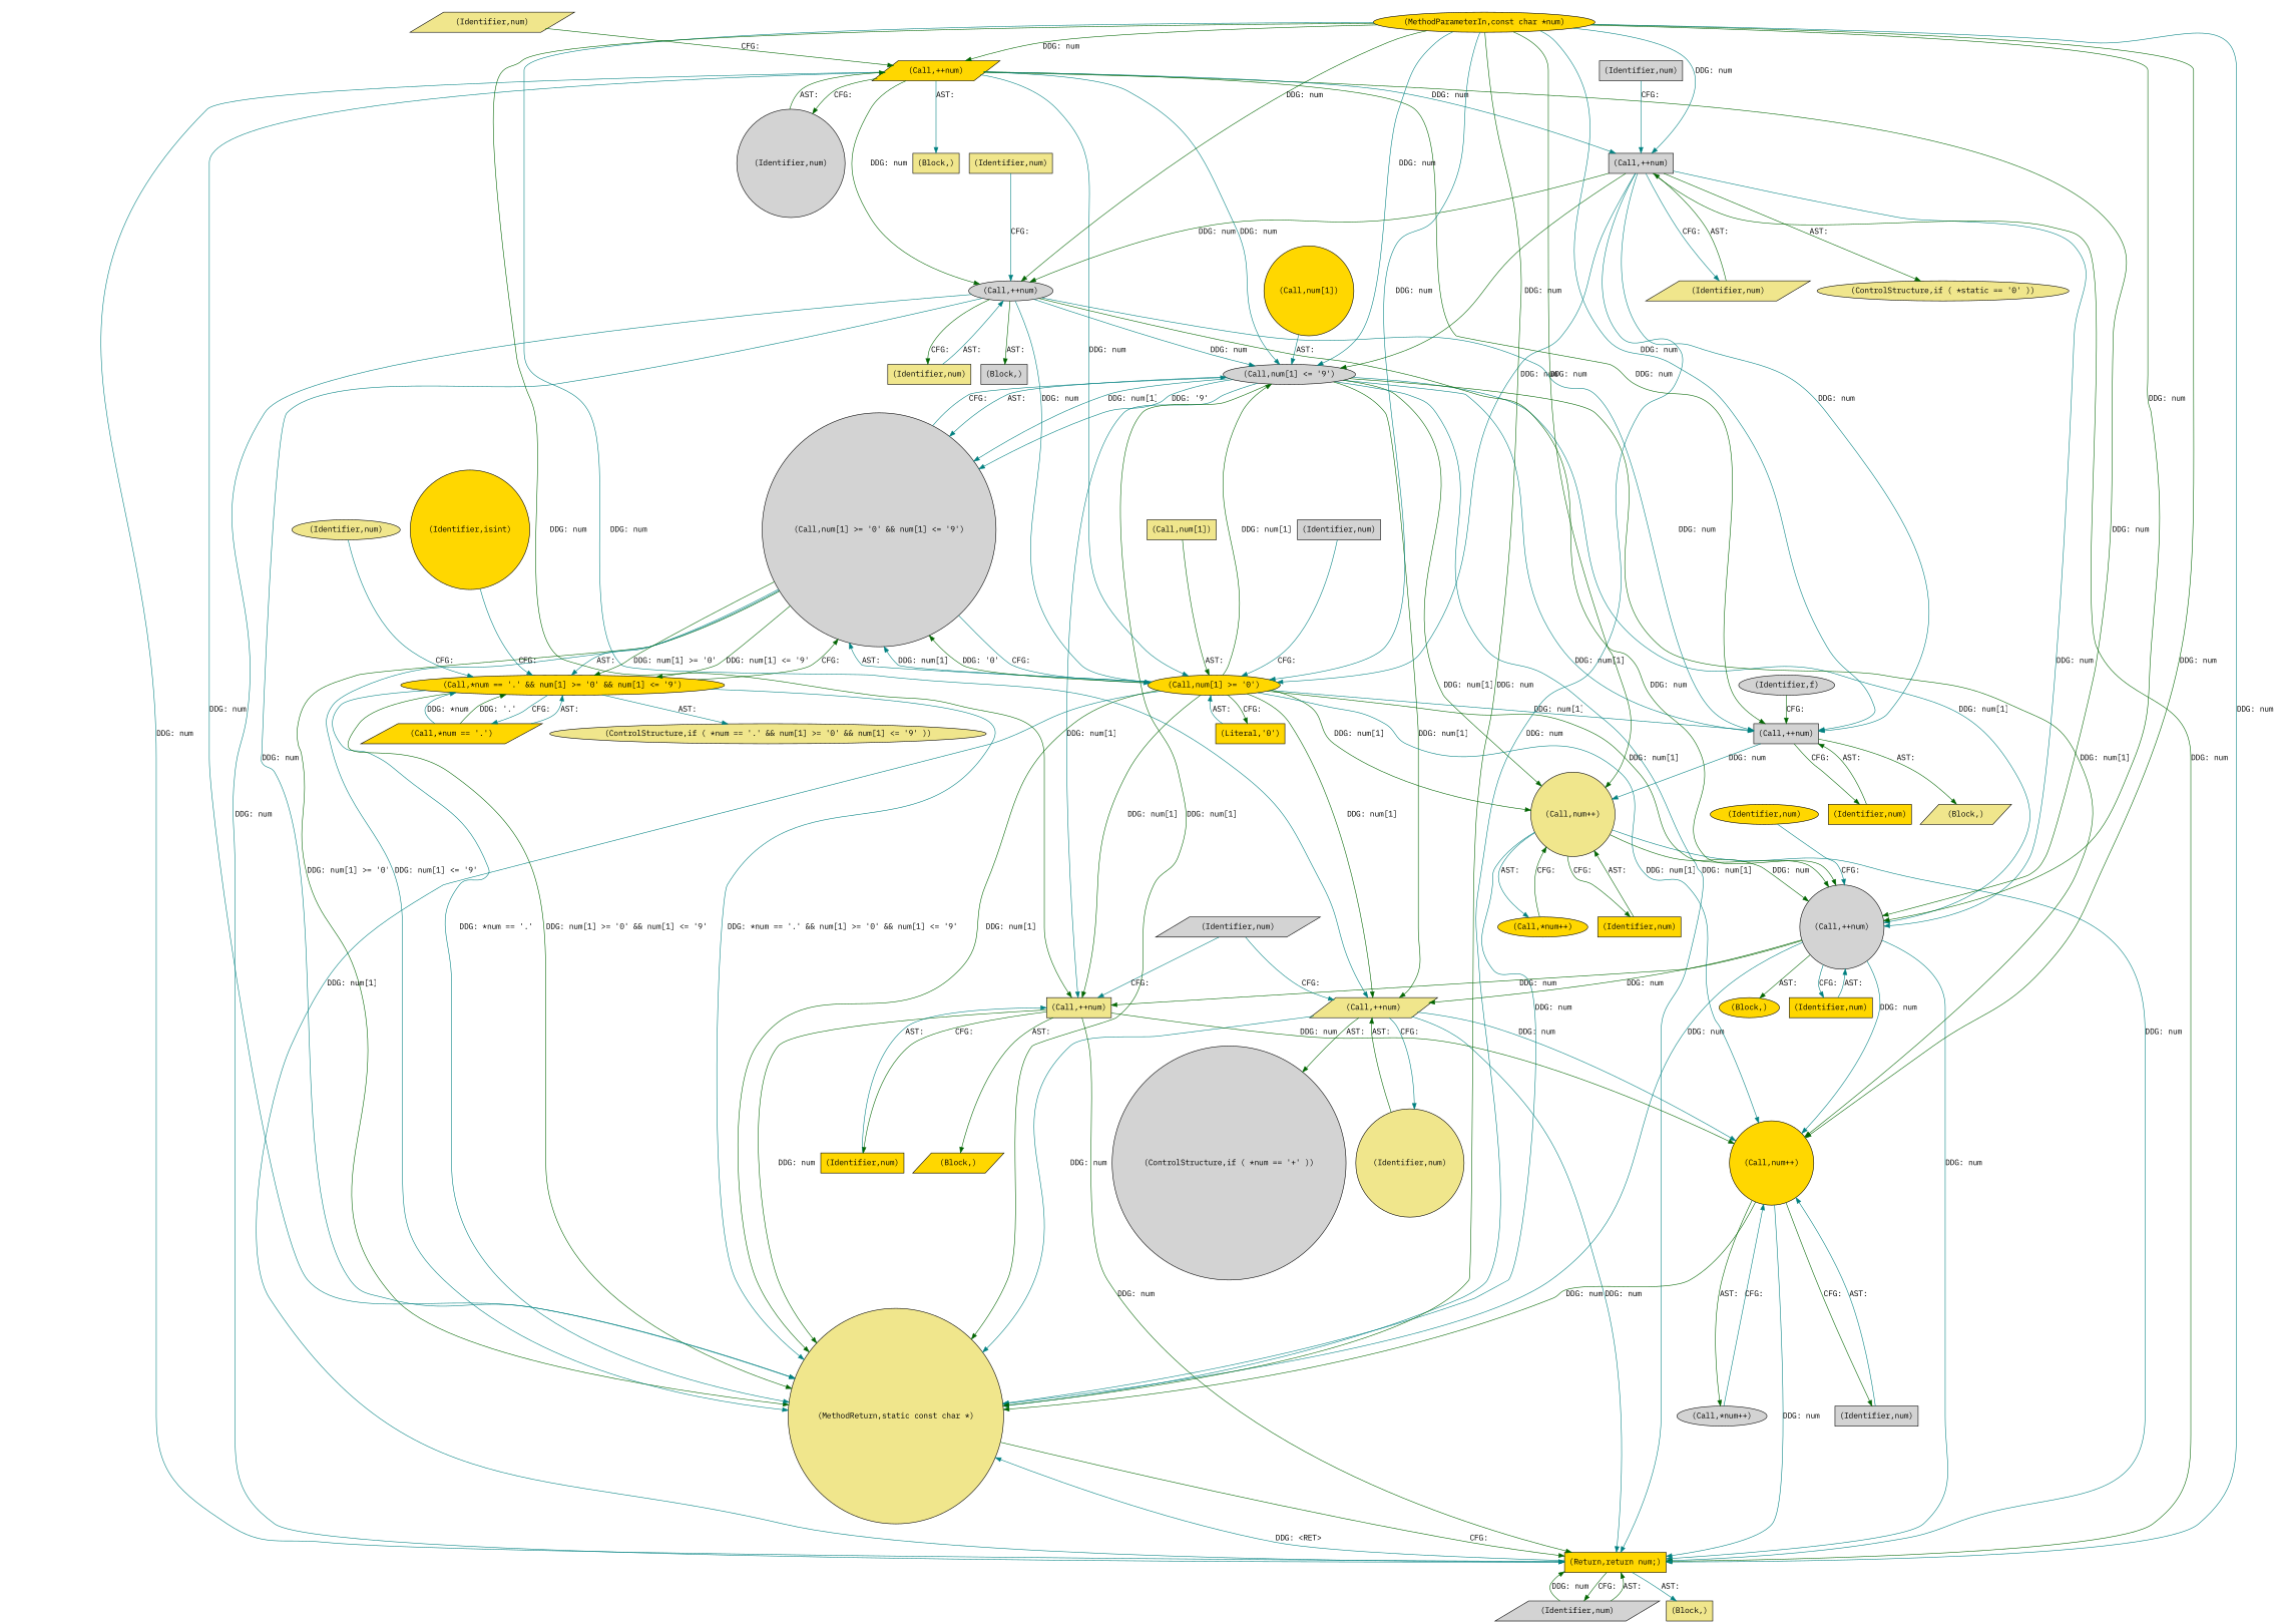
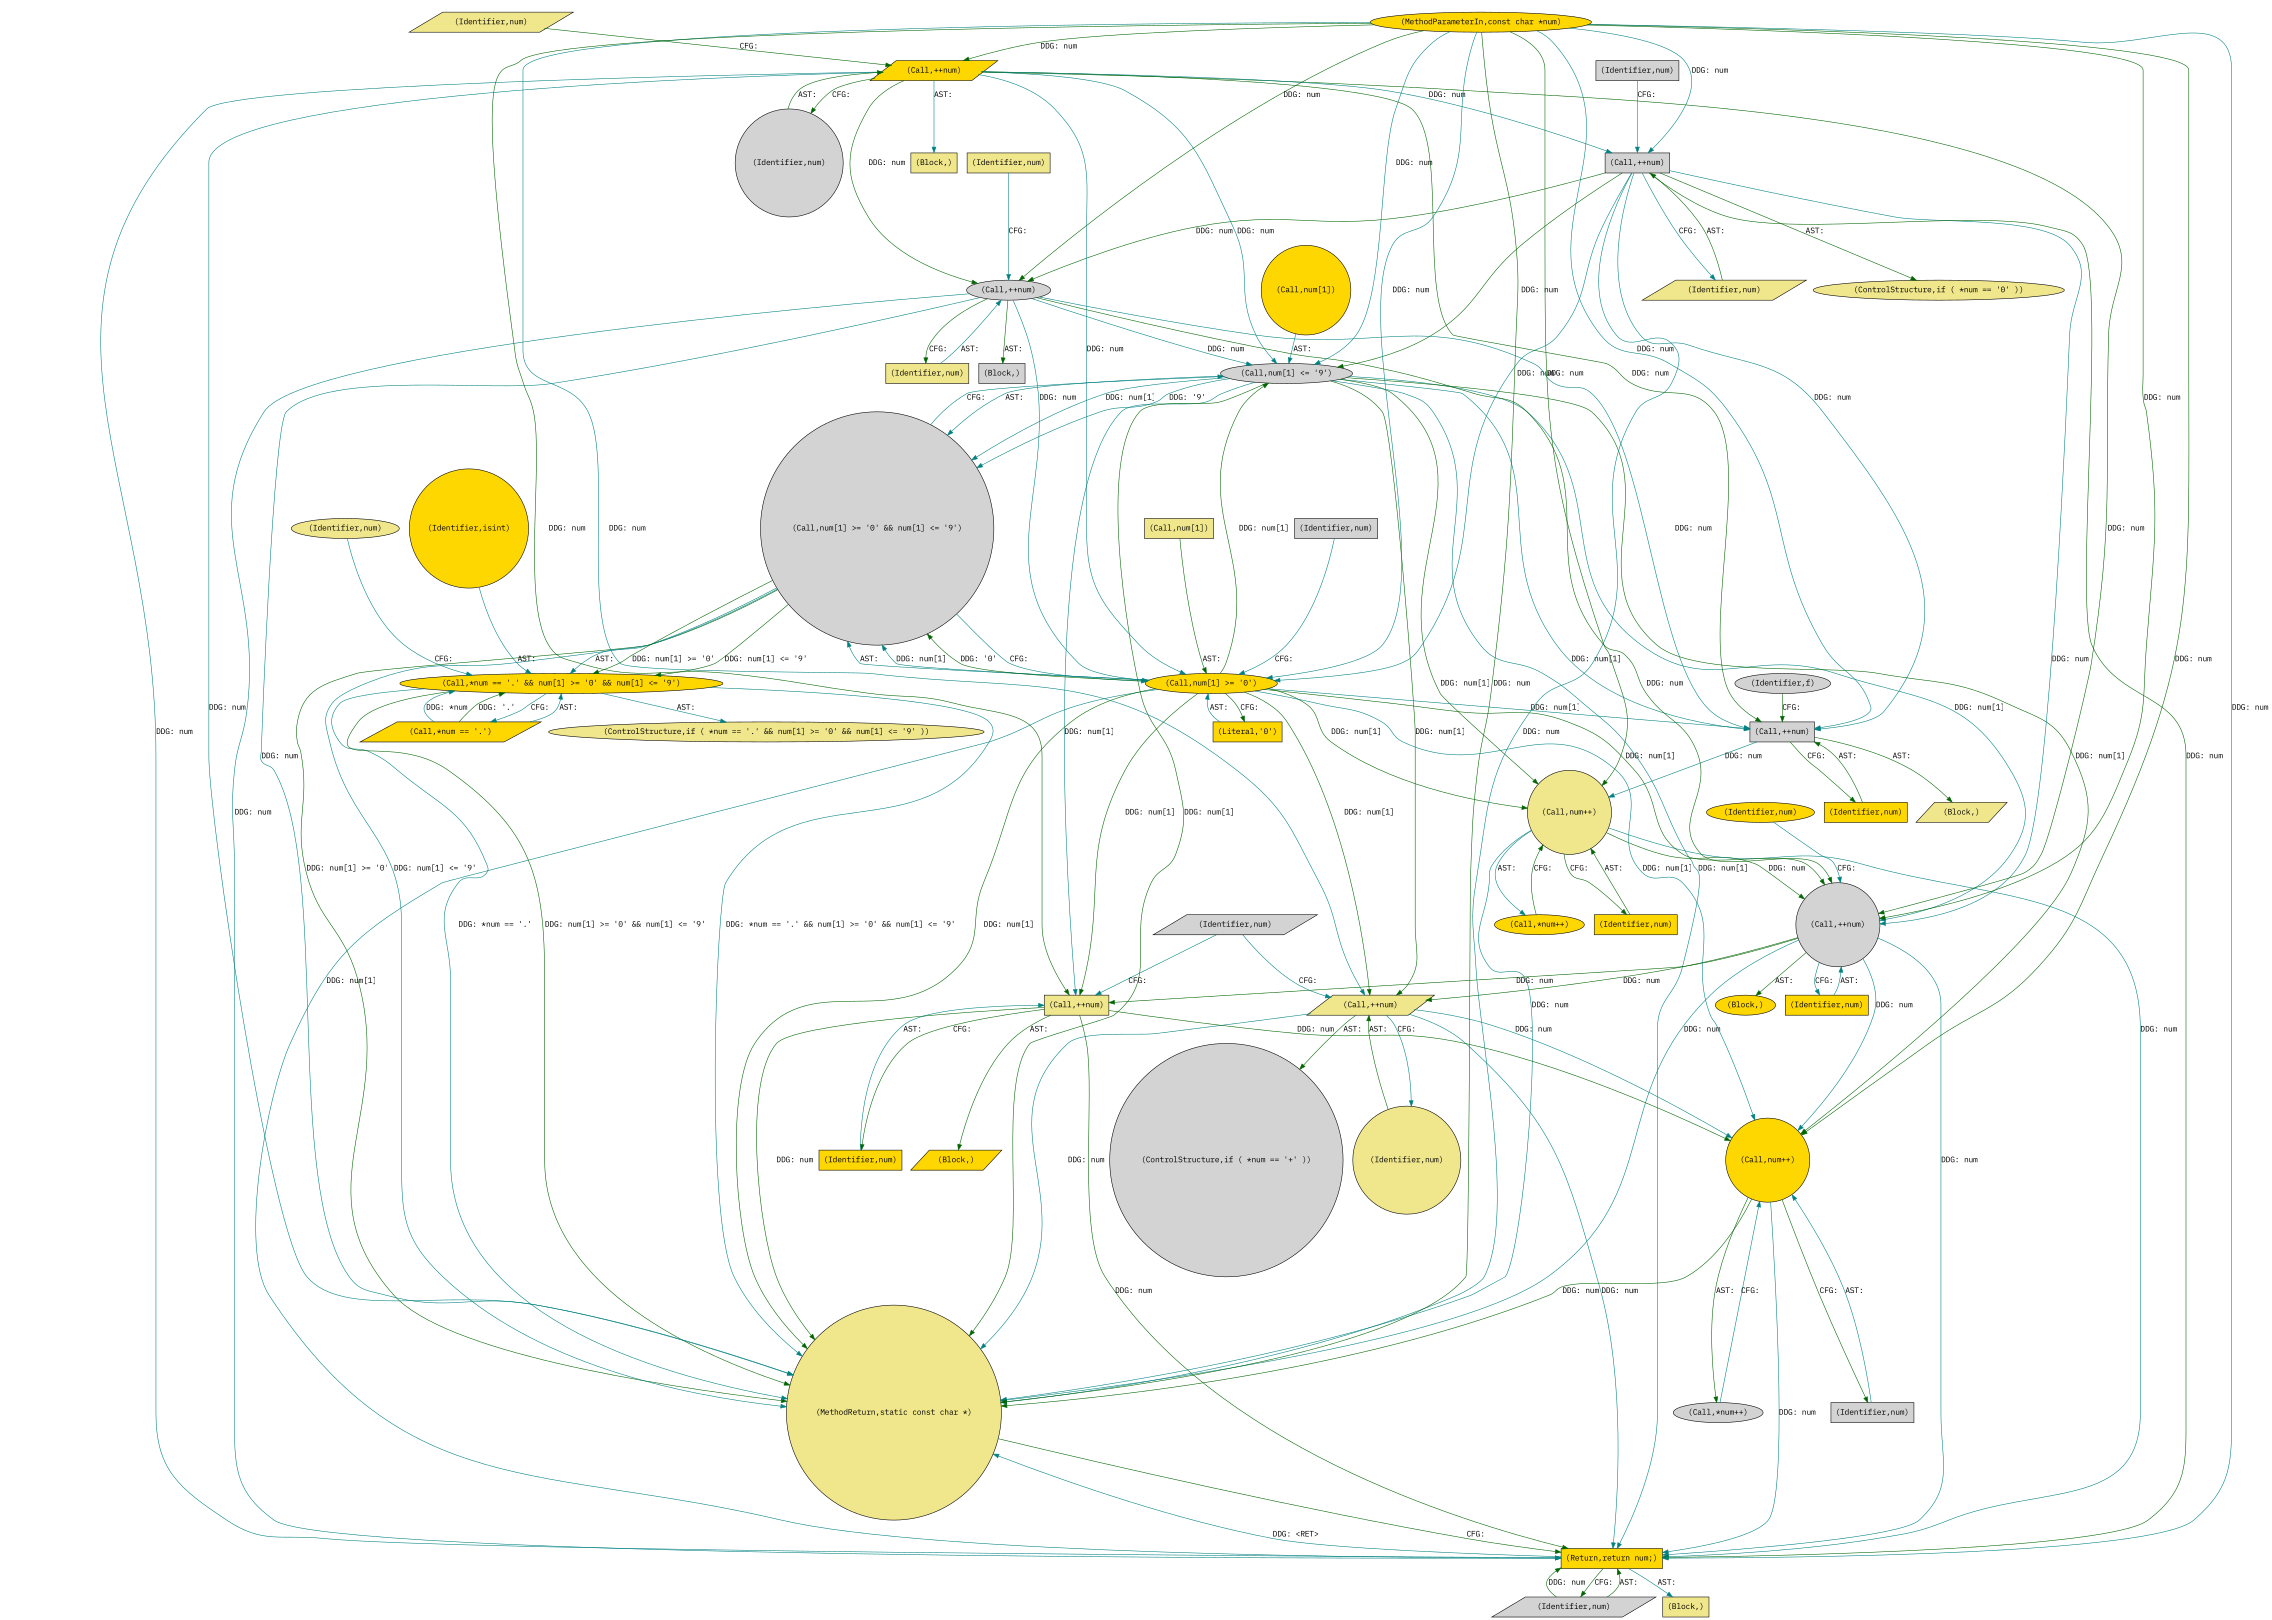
  digraph {
    fontname="IBM Plex Mono"
    node [fillcolor=gold fontname="IBM Plex Mono" shape=box style=filled]
    edge [color=teal fontname="IBM Plex Mono"]
    n1 [fillcolor=lightgrey label="(Call,num[1] <= '9')" shape=ellipse]
    n2 [fillcolor=lightgrey label="(Call,num[1] >= '0' && num[1] <= '9')" shape=circle]
    n3 [fillcolor=lightgrey label="(Call,++num)"]
    n4 [fillcolor=khaki label="(Call,num++)" shape=circle]
    n5 [fillcolor=lightgrey label="(Call,++num)" shape=circle]
    n6 [fillcolor=khaki label="(Call,++num)" shape=parallelogram]
    n7 [label="(Call,num++)" shape=circle]
    n8 [label="(Return,return num;)"]
    n9 [fillcolor=khaki label="(Call,++num)"]
    n10 [fillcolor=khaki label="(MethodReturn,static const char *)" shape=circle]
    n11 [label="(Call,num[1] >= '0')" shape=ellipse]
    n12 [label="(Call,*num == '.' && num[1] >= '0' && num[1] <= '9')" shape=ellipse]
    n13 [fillcolor=khaki label="(Block,)" shape=parallelogram]
    n14 [label="(Identifier,num)"]
    n15 [label="(Call,*num++)" shape=ellipse]
    n16 [label="(Identifier,num)"]
    n17 [label="(Identifier,num)"]
    n18 [label="(Block,)" shape=ellipse]
    n19 [fillcolor=khaki label="(Identifier,num)" shape=circle]
    n20 [fillcolor=lightgrey label="(ControlStructure,if ( *num == '+' ))" shape=circle]
    n21 [fillcolor=lightgrey label="(Identifier,num)"]
    n22 [fillcolor=lightgrey label="(Call,*num++)" shape=ellipse]
    n23 [fillcolor=lightgrey label="(Identifier,num)" shape=parallelogram]
    n24 [fillcolor=khaki label="(Block,)"]
    n25 [label="(Block,)" shape=parallelogram]
    n26 [label="(Identifier,num)"]
    n27 [fillcolor=lightgrey label="(Call,++num)"]
    n28 [fillcolor=lightgrey label="(Call,++num)" shape=ellipse]
-   n29 [fillcolor=khaki label="(ControlStructure,if ( *static == '0' ))" shape=ellipse]
+   n29 [fillcolor=khaki label="(ControlStructure,if ( *num == '0' ))" shape=ellipse]
    n30 [fillcolor=khaki label="(Identifier,num)" shape=parallelogram]
    n31 [fillcolor=lightgrey label="(Block,)"]
    n32 [fillcolor=khaki label="(Identifier,num)"]
    n33 [label="(Literal,'0')"]
    n34 [label="(Call,++num)" shape=parallelogram]
    n35 [fillcolor=khaki label="(Block,)"]
    n36 [fillcolor=lightgrey label="(Identifier,num)" shape=circle]
    n37 [label="(MethodParameterIn,const char *num)" shape=ellipse]
    n38 [label="(Call,*num == '.')" shape=parallelogram]
    n39 [fillcolor=khaki label="(ControlStructure,if ( *num == '.' && num[1] >= '0' && num[1] <= '9' ))" shape=ellipse]
    n40 [label="(Identifier,isint)" shape=circle]
    n41 [label="(Call,num[1])" shape=circle]
    n42 [fillcolor=khaki label="(Call,num[1])"]
    n43 [fillcolor=khaki label="(Identifier,num)" shape=ellipse]
    n44 [fillcolor=khaki label="(Identifier,num)"]
    n45 [label="(Identifier,num)" shape=ellipse]
    n46 [fillcolor=lightgrey label="(Identifier,num)"]
    n47 [fillcolor=lightgrey label="(Identifier,num)"]
    n48 [fillcolor=lightgrey label="(Identifier,num)" shape=parallelogram]
    n49 [fillcolor=khaki label="(Identifier,num)" shape=parallelogram]
    n50 [fillcolor=lightgrey label="(Identifier,f)" shape=ellipse]
    n1 -> n2 [label="AST: "]
    n1 -> n2 [label="DDG: num[1]"]
    n1 -> n2 [label="DDG: '9'"]
    n1 -> n3 [label="DDG: num[1]"]
    n1 -> n4 [color=darkgreen label="DDG: num[1]"]
    n1 -> n5 [label="DDG: num[1]"]
    n1 -> n6 [color=darkgreen label="DDG: num[1]"]
    n1 -> n7 [color=darkgreen label="DDG: num[1]"]
    n1 -> n8 [label="DDG: num[1]"]
    n1 -> n9 [label="DDG: num[1]"]
    n1 -> n10 [color=darkgreen label="DDG: num[1]"]
    n2 -> n1 [label="CFG: "]
    n2 -> n10 [color=darkgreen label="DDG: num[1] >= '0'"]
    n2 -> n10 [label="DDG: num[1] <= '9'"]
    n2 -> n11 [label="CFG: "]
    n2 -> n12 [label="AST: "]
    n2 -> n12 [color=darkgreen label="DDG: num[1] >= '0'"]
    n2 -> n12 [color=darkgreen label="DDG: num[1] <= '9'"]
    n3 -> n4 [label="DDG: num"]
    n3 -> n13 [color=darkgreen label="AST: "]
    n3 -> n14 [color=darkgreen label="CFG: "]
    n4 -> n5 [color=darkgreen label="DDG: num"]
    n4 -> n8 [label="DDG: num"]
    n4 -> n10 [label="DDG: num"]
    n4 -> n15 [label="AST: "]
    n4 -> n16 [color=darkgreen label="CFG: "]
    n5 -> n6 [color=darkgreen label="DDG: num"]
    n5 -> n7 [label="DDG: num"]
    n5 -> n8 [label="DDG: num"]
    n5 -> n9 [color=darkgreen label="DDG: num"]
    n5 -> n10 [label="DDG: num"]
    n5 -> n17 [label="CFG: "]
    n5 -> n18 [color=darkgreen label="AST: "]
    n6 -> n7 [label="DDG: num"]
    n6 -> n8 [label="DDG: num"]
    n6 -> n10 [label="DDG: num"]
    n6 -> n19 [label="CFG: "]
    n6 -> n20 [color=darkgreen label="AST: "]
    n7 -> n8 [label="DDG: num"]
    n7 -> n10 [color=darkgreen label="DDG: num"]
    n7 -> n21 [color=darkgreen label="CFG: "]
    n7 -> n22 [color=darkgreen label="AST: "]
    n8 -> n10 [label="DDG: <RET>"]
    n8 -> n23 [color=darkgreen label="CFG: "]
    n8 -> n24 [label="AST: "]
    n9 -> n7 [color=darkgreen label="DDG: num"]
    n9 -> n8 [color=darkgreen label="DDG: num"]
    n9 -> n10 [color=darkgreen label="DDG: num"]
    n9 -> n25 [color=darkgreen label="AST: "]
    n9 -> n26 [color=darkgreen label="CFG: "]
    n10 -> n8 [color=darkgreen label="CFG: "]
    n11 -> n1 [color=darkgreen label="DDG: num[1]"]
    n11 -> n2 [label="AST: "]
    n11 -> n2 [label="DDG: num[1]"]
    n11 -> n2 [color=darkgreen label="DDG: '0'"]
    n11 -> n3 [label="DDG: num[1]"]
    n11 -> n4 [color=darkgreen label="DDG: num[1]"]
    n11 -> n5 [color=darkgreen label="DDG: num[1]"]
    n11 -> n6 [color=darkgreen label="DDG: num[1]"]
    n11 -> n7 [label="DDG: num[1]"]
    n11 -> n8 [label="DDG: num[1]"]
    n11 -> n9 [color=darkgreen label="DDG: num[1]"]
    n11 -> n10 [color=darkgreen label="DDG: num[1]"]
    n11 -> n33 [color=darkgreen label="CFG: "]
-   n12 -> n2 [color=darkgreen label="CFG: "]
    n12 -> n10 [label="DDG: *num == '.' && num[1] >= '0' && num[1] <= '9'"]
    n12 -> n10 [label="DDG: *num == '.'"]
    n12 -> n10 [color=darkgreen label="DDG: num[1] >= '0' && num[1] <= '9'"]
    n12 -> n38 [label="CFG: "]
    n12 -> n39 [label="AST: "]
    n14 -> n3 [color=darkgreen label="AST: "]
    n15 -> n4 [color=darkgreen label="CFG: "]
    n16 -> n4 [color=darkgreen label="AST: "]
    n17 -> n5 [label="AST: "]
    n19 -> n6 [color=darkgreen label="AST: "]
    n21 -> n7 [label="AST: "]
    n22 -> n7 [label="CFG: "]
    n23 -> n8 [color=darkgreen label="AST: "]
    n23 -> n8 [color=darkgreen label="DDG: num"]
    n26 -> n9 [label="AST: "]
    n27 -> n1 [color=darkgreen label="DDG: num"]
    n27 -> n3 [label="DDG: num"]
    n27 -> n5 [label="DDG: num"]
    n27 -> n8 [color=darkgreen label="DDG: num"]
    n27 -> n10 [label="DDG: num"]
    n27 -> n11 [label="DDG: num"]
    n27 -> n28 [color=darkgreen label="DDG: num"]
    n27 -> n29 [color=darkgreen label="AST: "]
    n27 -> n30 [label="CFG: "]
    n28 -> n1 [label="DDG: num"]
    n28 -> n3 [label="DDG: num"]
    n28 -> n5 [color=darkgreen label="DDG: num"]
    n28 -> n8 [label="DDG: num"]
    n28 -> n10 [label="DDG: num"]
    n28 -> n11 [label="DDG: num"]
    n28 -> n31 [color=darkgreen label="AST: "]
    n28 -> n32 [color=darkgreen label="CFG: "]
    n30 -> n27 [color=darkgreen label="AST: "]
    n32 -> n28 [label="AST: "]
    n33 -> n11 [label="AST: "]
    n34 -> n1 [label="DDG: num"]
    n34 -> n3 [color=darkgreen label="DDG: num"]
    n34 -> n5 [color=darkgreen label="DDG: num"]
    n34 -> n8 [label="DDG: num"]
    n34 -> n10 [label="DDG: num"]
    n34 -> n11 [label="DDG: num"]
    n34 -> n27 [label="DDG: num"]
    n34 -> n28 [color=darkgreen label="DDG: num"]
    n34 -> n35 [label="AST: "]
    n34 -> n36 [color=darkgreen label="CFG: "]
    n36 -> n34 [color=darkgreen label="AST: "]
    n37 -> n1 [label="DDG: num"]
    n37 -> n3 [label="DDG: num"]
    n37 -> n4 [color=darkgreen label="DDG: num"]
    n37 -> n5 [color=darkgreen label="DDG: num"]
    n37 -> n6 [label="DDG: num"]
    n37 -> n7 [color=darkgreen label="DDG: num"]
    n37 -> n8 [label="DDG: num"]
    n37 -> n9 [color=darkgreen label="DDG: num"]
    n37 -> n10 [color=darkgreen label="DDG: num"]
    n37 -> n11 [label="DDG: num"]
    n37 -> n27 [label="DDG: num"]
    n37 -> n28 [color=darkgreen label="DDG: num"]
    n37 -> n34 [color=darkgreen label="DDG: num"]
    n38 -> n12 [label="AST: "]
    n38 -> n12 [label="DDG: *num"]
    n38 -> n12 [color=darkgreen label="DDG: '.'"]
-   n40 -> n12 [label="CFG: "]
+   n40 -> n12 [label="AST: "]
    n41 -> n1 [label="AST: "]
    n42 -> n11 [color=darkgreen label="AST: "]
    n43 -> n12 [label="CFG: "]
    n44 -> n28 [label="CFG: "]
    n45 -> n5 [label="CFG: "]
    n46 -> n11 [label="CFG: "]
    n47 -> n27 [label="CFG: "]
    n48 -> n6 [label="CFG: "]
    n48 -> n9 [label="CFG: "]
    n49 -> n34 [color=darkgreen label="CFG: "]
    n50 -> n3 [color=darkgreen label="CFG: "]
  }
